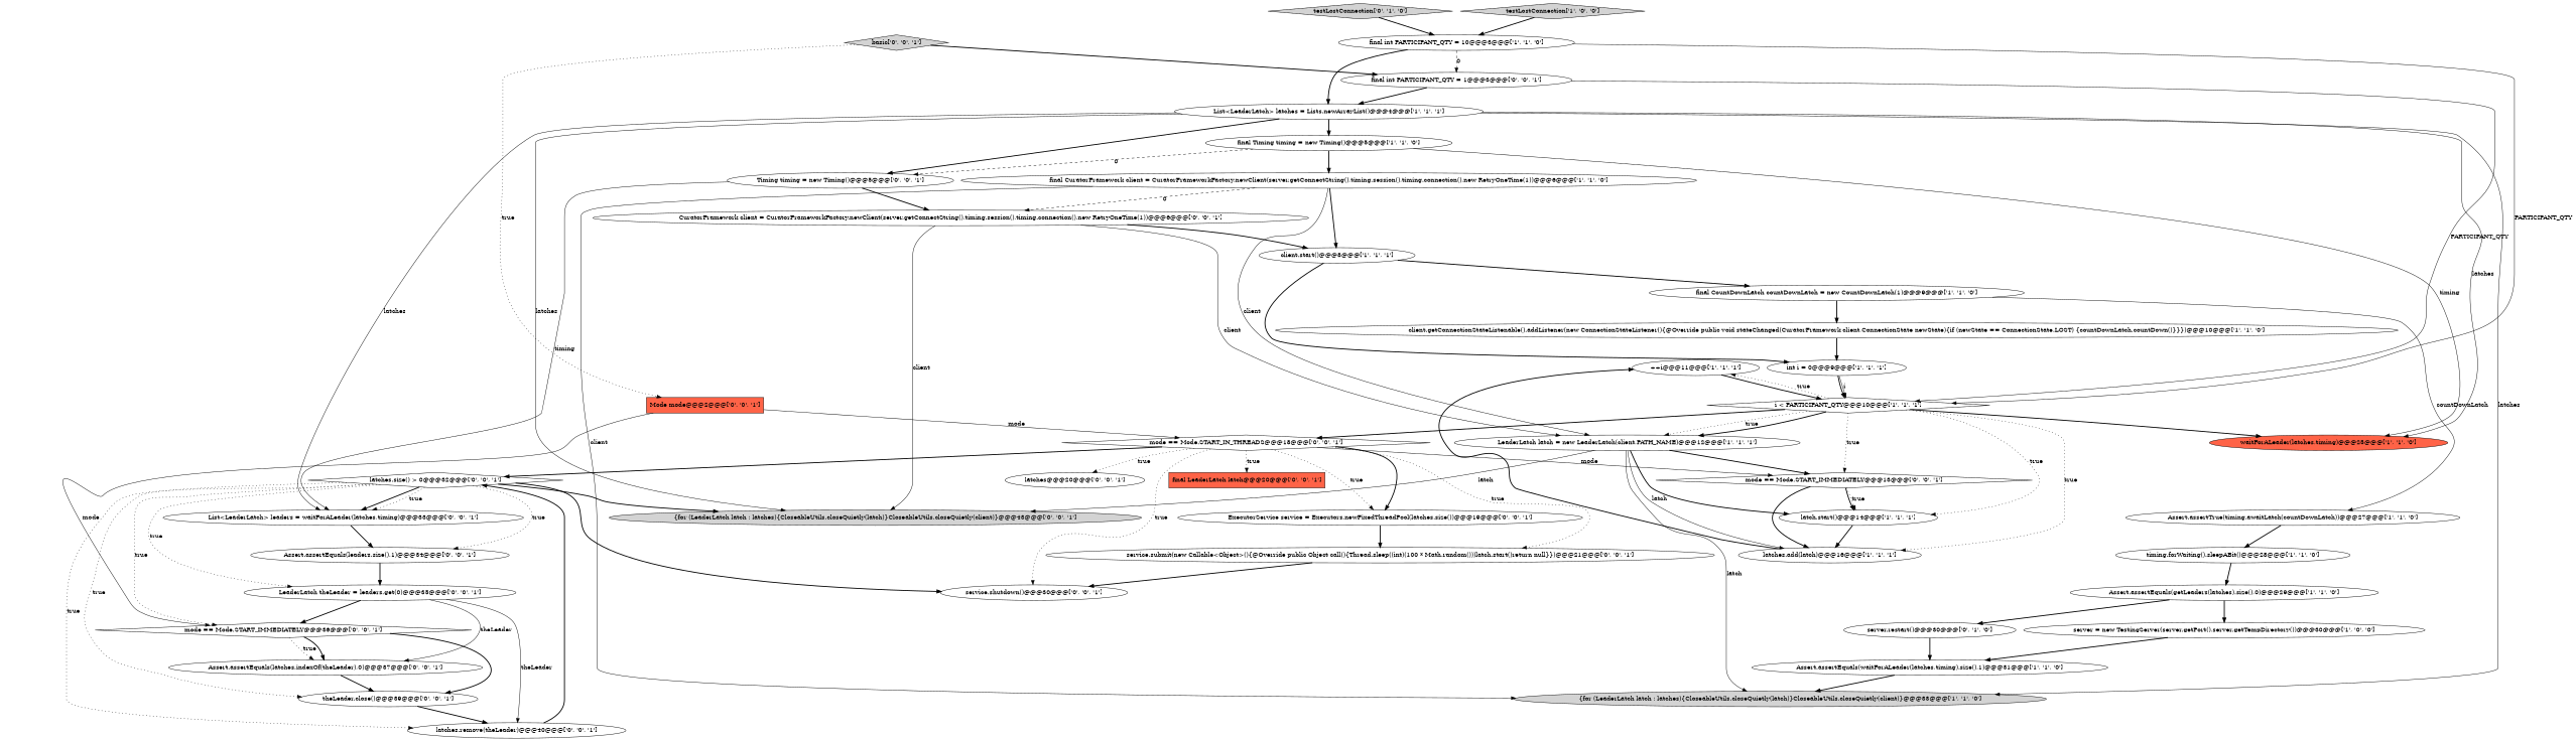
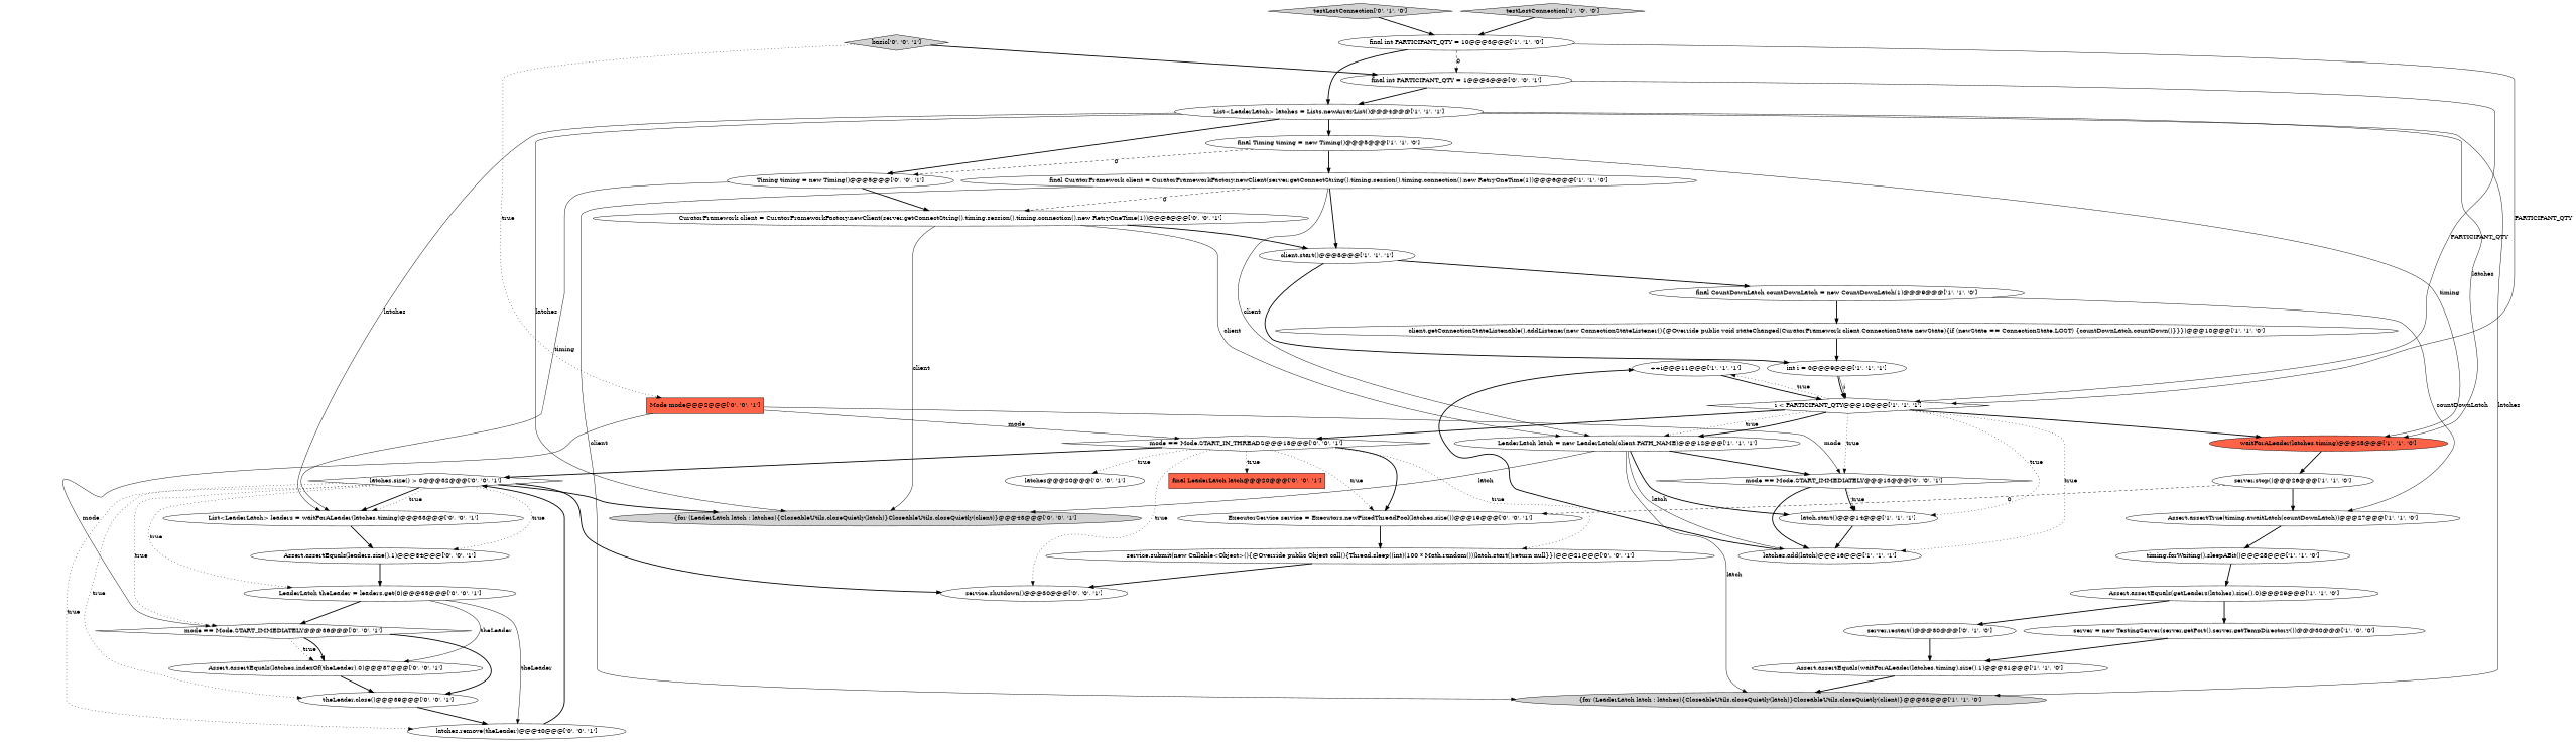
  digraph {
    node [fillcolor=white shape=ellipse style=filled]
    edge [style=bold]
    n1 [label="++i@@@11@@@['1', '1', '1']"]
    n2 [label="i < PARTICIPANT_QTY@@@10@@@['1', '1', '1']" shape=diamond]
    n3 [label="LeaderLatch latch = new LeaderLatch(client,PATH_NAME)@@@12@@@['1', '1', '1']"]
    n4 [label="latches.add(latch)@@@16@@@['1', '1', '1']"]
    n5 [label="latch.start()@@@14@@@['1', '1', '1']"]
    n6 [label="mode == Mode.START_IMMEDIATELY@@@13@@@['0', '0', '1']" shape=diamond]
    n7 [fillcolor=tomato label="waitForALeader(latches,timing)@@@25@@@['1', '1', '0']"]
    n8 [label="mode == Mode.START_IN_THREADS@@@18@@@['0', '0', '1']" shape=diamond]
    n9 [fillcolor=tomato label="final LeaderLatch latch@@@20@@@['0', '0', '1']" shape=box]
    n10 [label="client.getConnectionStateListenable().addListener(new ConnectionStateListener(){@Override public void stateChanged(CuratorFramework client,ConnectionState newState){if (newState == ConnectionState.LOST) {countDownLatch.countDown()}}})@@@10@@@['1', '1', '0']"]
    n11 [label="int i = 0@@@9@@@['1', '1', '1']"]
    n12 [label="latches.size() > 0@@@32@@@['0', '0', '1']" shape=diamond]
    n13 [label="List<LeaderLatch> leaders = waitForALeader(latches,timing)@@@33@@@['0', '0', '1']"]
    n14 [label="Assert.assertEquals(leaders.size(),1)@@@34@@@['0', '0', '1']"]
    n15 [label="LeaderLatch theLeader = leaders.get(0)@@@35@@@['0', '0', '1']"]
    n16 [label="latches.remove(theLeader)@@@40@@@['0', '0', '1']"]
    n17 [label="mode == Mode.START_IMMEDIATELY@@@36@@@['0', '0', '1']" shape=diamond]
    n18 [label="theLeader.close()@@@39@@@['0', '0', '1']"]
    n19 [fillcolor=lightgray label="{for (LeaderLatch latch : latches){CloseableUtils.closeQuietly(latch)}CloseableUtils.closeQuietly(client)}@@@43@@@['0', '0', '1']"]
    n20 [label="service.shutdown()@@@30@@@['0', '0', '1']"]
    n21 [label="Assert.assertEquals(latches.indexOf(theLeader),0)@@@37@@@['0', '0', '1']"]
    n22 [fillcolor=lightgray label="{for (LeaderLatch latch : latches){CloseableUtils.closeQuietly(latch)}CloseableUtils.closeQuietly(client)}@@@33@@@['1', '1', '0']"]
    n23 [label="final Timing timing = new Timing()@@@5@@@['1', '1', '0']"]
    n24 [label="final CuratorFramework client = CuratorFrameworkFactory.newClient(server.getConnectString(),timing.session(),timing.connection(),new RetryOneTime(1))@@@6@@@['1', '1', '0']"]
    n25 [label="Timing timing = new Timing()@@@5@@@['0', '0', '1']"]
    n26 [label="CuratorFramework client = CuratorFrameworkFactory.newClient(server.getConnectString(),timing.session(),timing.connection(),new RetryOneTime(1))@@@6@@@['0', '0', '1']"]
    n27 [label="client.start()@@@8@@@['1', '1', '1']"]
+   n28 [label="server.stop()@@@26@@@['1', '1', '0']"]
    n29 [label="final CountDownLatch countDownLatch = new CountDownLatch(1)@@@9@@@['1', '1', '0']"]
    n30 [label="server = new TestingServer(server.getPort(),server.getTempDirectory())@@@30@@@['1', '0', '0']"]
    n31 [label="Assert.assertEquals(waitForALeader(latches,timing).size(),1)@@@31@@@['1', '1', '0']"]
    n32 [label="Assert.assertTrue(timing.awaitLatch(countDownLatch))@@@27@@@['1', '1', '0']"]
    n33 [label="timing.forWaiting().sleepABit()@@@28@@@['1', '1', '0']"]
    n34 [label="server.restart()@@@30@@@['0', '1', '0']"]
    n35 [label="ExecutorService service = Executors.newFixedThreadPool(latches.size())@@@19@@@['0', '0', '1']"]
    n36 [fillcolor=lightgray label="testLostConnection['0', '1', '0']" shape=diamond]
    n37 [label="final int PARTICIPANT_QTY = 10@@@3@@@['1', '1', '0']"]
    n38 [label="final int PARTICIPANT_QTY = 1@@@3@@@['0', '0', '1']"]
    n39 [label="List<LeaderLatch> latches = Lists.newArrayList()@@@4@@@['1', '1', '1']"]
    n40 [label="Assert.assertEquals(getLeaders(latches).size(),0)@@@29@@@['1', '1', '0']"]
    n41 [fillcolor=lightgray label="testLostConnection['1', '0', '0']" shape=diamond]
    n42 [label="latches@@@20@@@['0', '0', '1']"]
    n43 [label="service.submit(new Callable<Object>(){@Override public Object call(){Thread.sleep((int)(100 * Math.random()))latch.start()return null}})@@@21@@@['0', '0', '1']"]
    n44 [fillcolor=lightgray label="basic['0', '0', '1']" shape=diamond]
    n45 [fillcolor=tomato label="Mode mode@@@2@@@['0', '0', '1']" shape=box]
    n1 -> n2
    n2 -> n1 [label=true style=dotted]
    n2 -> n3 [label=true style=dotted]
    n2 -> n3
    n2 -> n4 [label=true style=dotted]
    n2 -> n5 [label=true style=dotted]
    n2 -> n6 [label=true style=dotted]
    n2 -> n7
    n2 -> n8
    n3 -> n4 [label=latch style=solid]
    n3 -> n5
    n3 -> n6
    n3 -> n19 [label=latch style=solid]
    n3 -> n22 [label=latch style=solid]
    n4 -> n1
    n5 -> n4
    n6 -> n4
    n6 -> n5
    n6 -> n5 [label=true style=dotted]
+   n7 -> n28
    n8 -> n9 [label=true style=dotted]
    n8 -> n12
    n8 -> n20 [label=true style=dotted]
    n8 -> n35
    n8 -> n35 [label=true style=dotted]
    n8 -> n42 [label=true style=dotted]
    n8 -> n43 [label=true style=dotted]
    n10 -> n11
    n11 -> n2 [label=i style=solid]
    n11 -> n2
    n12 -> n13
    n12 -> n13 [label=true style=dotted]
    n12 -> n14 [label=true style=dotted]
    n12 -> n15 [label=true style=dotted]
    n12 -> n16 [label=true style=dotted]
    n12 -> n17 [label=true style=dotted]
    n12 -> n18 [label=true style=dotted]
    n12 -> n19
    n12 -> n20
    n13 -> n14
    n14 -> n15
    n15 -> n16 [label=theLeader style=solid]
    n15 -> n17
    n15 -> n21 [label=theLeader style=solid]
    n16 -> n12
    n17 -> n18
    n17 -> n21 [label=true style=dotted]
    n17 -> n21
    n18 -> n16
    n21 -> n18
    n23 -> n7 [label=timing style=solid]
    n23 -> n24
    n23 -> n25 [label=0 style=dashed]
    n24 -> n3 [label=client style=solid]
    n24 -> n22 [label=client style=solid]
    n24 -> n26 [label=0 style=dashed]
    n24 -> n27
    n25 -> n13 [label=timing style=solid]
    n25 -> n26
    n26 -> n3 [label=client style=solid]
    n26 -> n19 [label=client style=solid]
    n26 -> n27
    n27 -> n11
    n27 -> n29
+   n28 -> n32
+   n28 -> n35 [label=0 style=dashed]
    n29 -> n10
    n29 -> n32 [label=countDownLatch style=solid]
    n30 -> n31
    n31 -> n22
    n32 -> n33
    n33 -> n40
    n34 -> n31
    n35 -> n43
    n36 -> n37
    n37 -> n2 [label=PARTICIPANT_QTY style=solid]
    n37 -> n38 [label=0 style=dashed]
    n37 -> n39
    n38 -> n2 [label=PARTICIPANT_QTY style=solid]
    n38 -> n39
    n39 -> n7 [label=latches style=solid]
    n39 -> n13 [label=latches style=solid]
    n39 -> n19 [label=latches style=solid]
    n39 -> n22 [label=latches style=solid]
    n39 -> n23
    n39 -> n25
    n40 -> n30
    n40 -> n34
    n41 -> n37
    n43 -> n20
    n44 -> n38
    n44 -> n45 [label=true style=dotted]
-   n8 -> n6 [label=mode style=solid]
+   n45 -> n6 [label=mode style=solid]
    n45 -> n8 [label=mode style=solid]
    n45 -> n17 [label=mode style=solid]
  }
